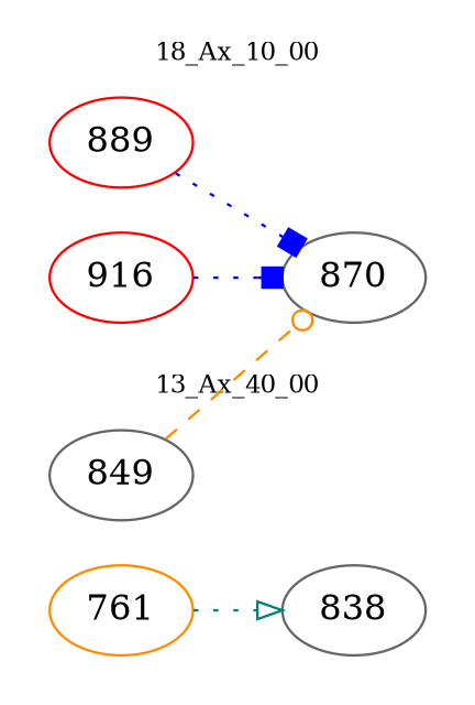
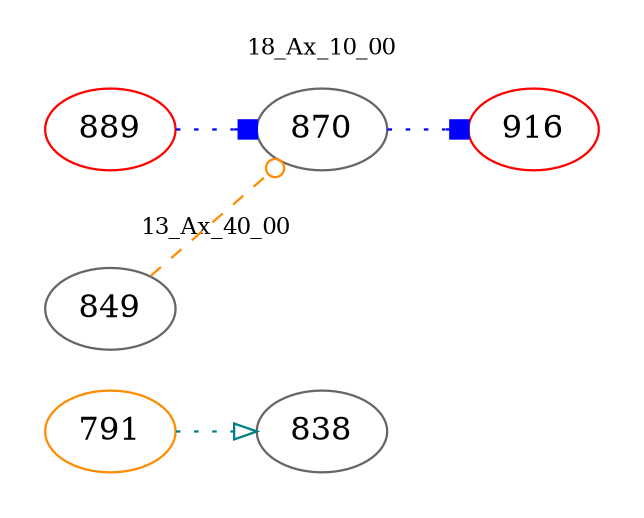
  digraph {
    rankdir=LR
    node [color=gray40]
    edge [arrowhead=box color=blue style=dotted]
    n1 [color=red label=889]
    n2 [label=870]
    n3 [color=red label=916]
    n4 [label=849]
-   n5 [color=darkorange label=761]
+   n5 [color=darkorange label=791]
    n6 [label=838]
    subgraph cluster_1 {
      color=white
      fontsize=10
      label="18_Ax_10_00"
      n1
      n2
      n3
    }
    subgraph cluster_2 {
      color=white
      fontsize=10
      label="13_Ax_40_00"
      n4
      n5
      n6
    }
    n1 -> n2
-   n3 -> n2
+   n2 -> n3
    n4 -> n2 [arrowhead=odot color=darkorange style=dashed]
    n5 -> n6 [arrowhead=onormal color=teal]
  }
